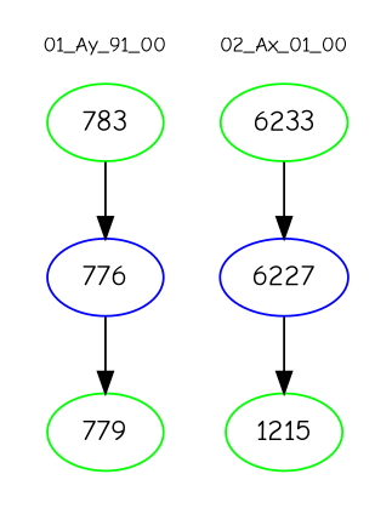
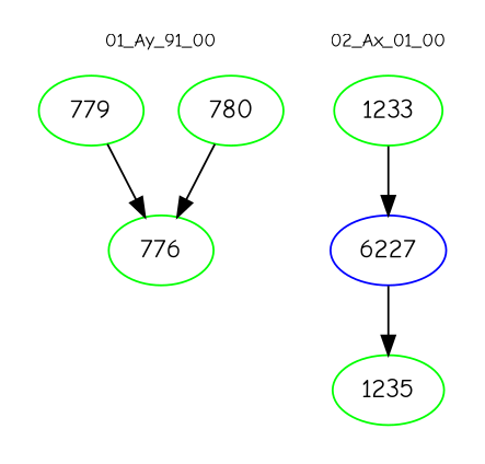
  digraph {
    fontname="Comic Neue"
    node [color=green fontname="Comic Neue"]
    edge [color=black fontname="Comic Neue"]
-   n1 [label=783]
-   n2 [color=blue label=776]
+   n1 [label=780]
+   n2 [label=776]
    n3 [label=779]
-   n4 [label=6233]
+   n4 [label=1233]
    n5 [color=blue label=6227]
-   n6 [label=1215]
+   n6 [label=1235]
    subgraph cluster_1 {
      color=white
      fontsize=10
      label="01_Ay_91_00"
      n1
      n2
      n3
    }
    subgraph cluster_2 {
      color=white
      fontsize=10
      label="02_Ax_01_00"
      n4
      n5
      n6
    }
    n1 -> n2
-   n2 -> n3
+   n3 -> n2
    n4 -> n5
    n5 -> n6
  }
